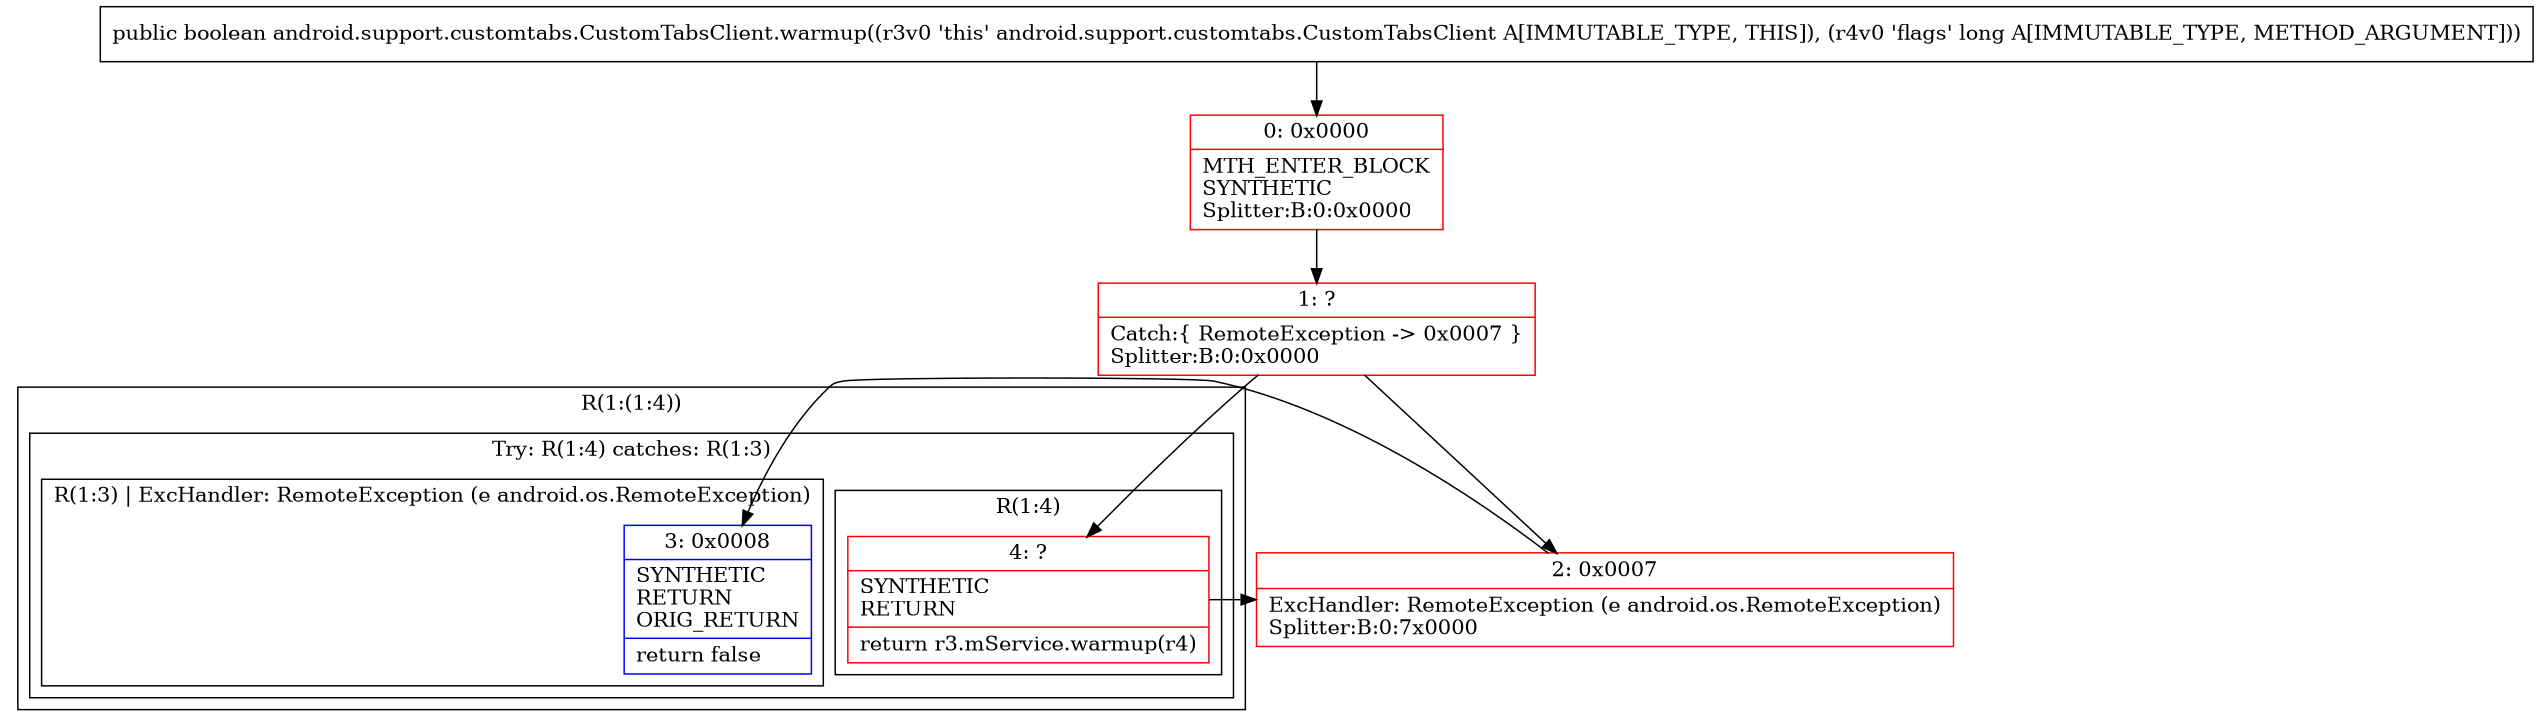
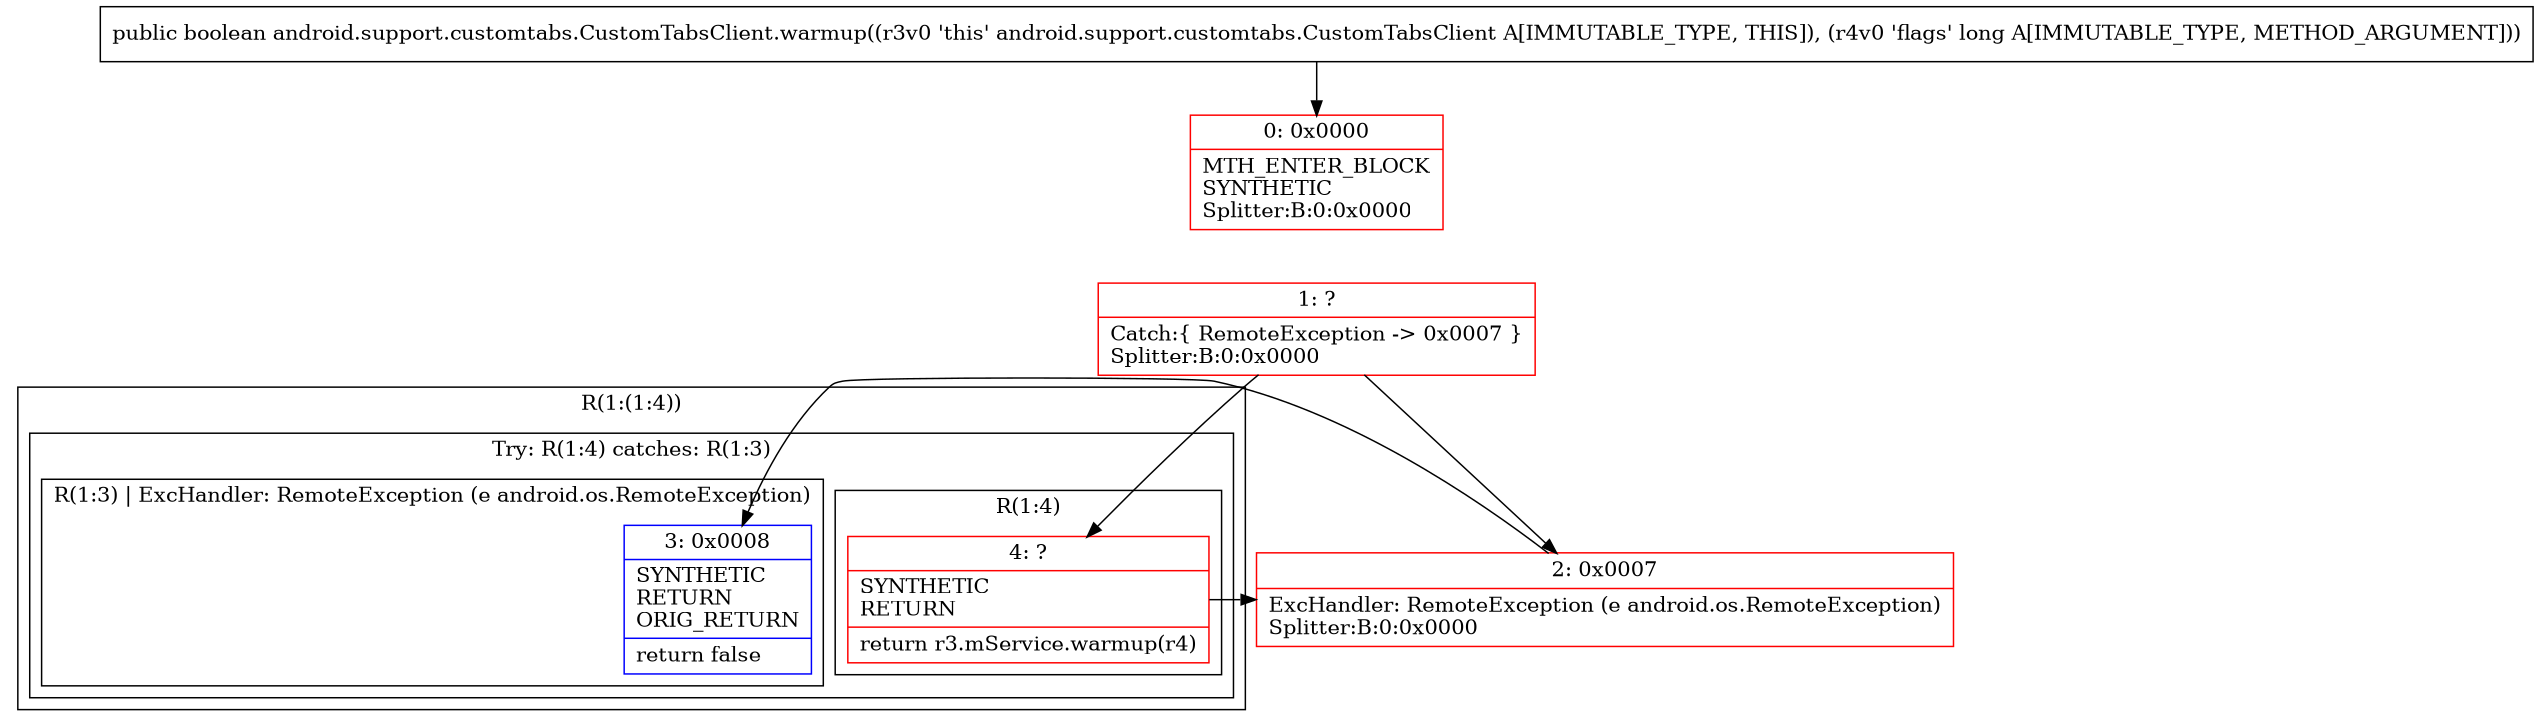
  digraph {
    node [color=red shape=record]
    n1 [label="{4\:\ ?|SYNTHETIC\lRETURN\l|return r3.mService.warmup(r4)\l}"]
    n2 [color=blue label="{3\:\ 0x0008|SYNTHETIC\lRETURN\lORIG_RETURN\l|return false\l}"]
-   n3 [label="{2\:\ 0x0007|ExcHandler: RemoteException (e android.os.RemoteException)\lSplitter:B:0:7x0000\l}"]
+   n3 [label="{2\:\ 0x0007|ExcHandler: RemoteException (e android.os.RemoteException)\lSplitter:B:0:0x0000\l}"]
    n4 [label="{0\:\ 0x0000|MTH_ENTER_BLOCK\lSYNTHETIC\lSplitter:B:0:0x0000\l}"]
    n5 [label="{1\:\ ?|Catch:\{ RemoteException \-\> 0x0007 \}\lSplitter:B:0:0x0000\l}"]
    n6 [label="{public boolean android.support.customtabs.CustomTabsClient.warmup((r3v0 'this' android.support.customtabs.CustomTabsClient A[IMMUTABLE_TYPE, THIS]), (r4v0 'flags' long A[IMMUTABLE_TYPE, METHOD_ARGUMENT])) }" color=""]
    subgraph cluster_1 {
      label="R(1:(1:4))"
      subgraph cluster_2 {
        label="Try: R(1:4) catches: R(1:3)"
        subgraph cluster_3 {
          label="R(1:4)"
          n1
        }
        subgraph cluster_4 {
          label="R(1:3) | ExcHandler: RemoteException (e android.os.RemoteException)\l"
          n2
        }
      }
    }
    subgraph cluster_5 {
      label="R(1:3) | ExcHandler: RemoteException (e android.os.RemoteException)\l"
    }
    n1 -> n3
    n3 -> n2
-   n4 -> n5
    n5 -> n1
    n5 -> n3
    n6 -> n4
  }
